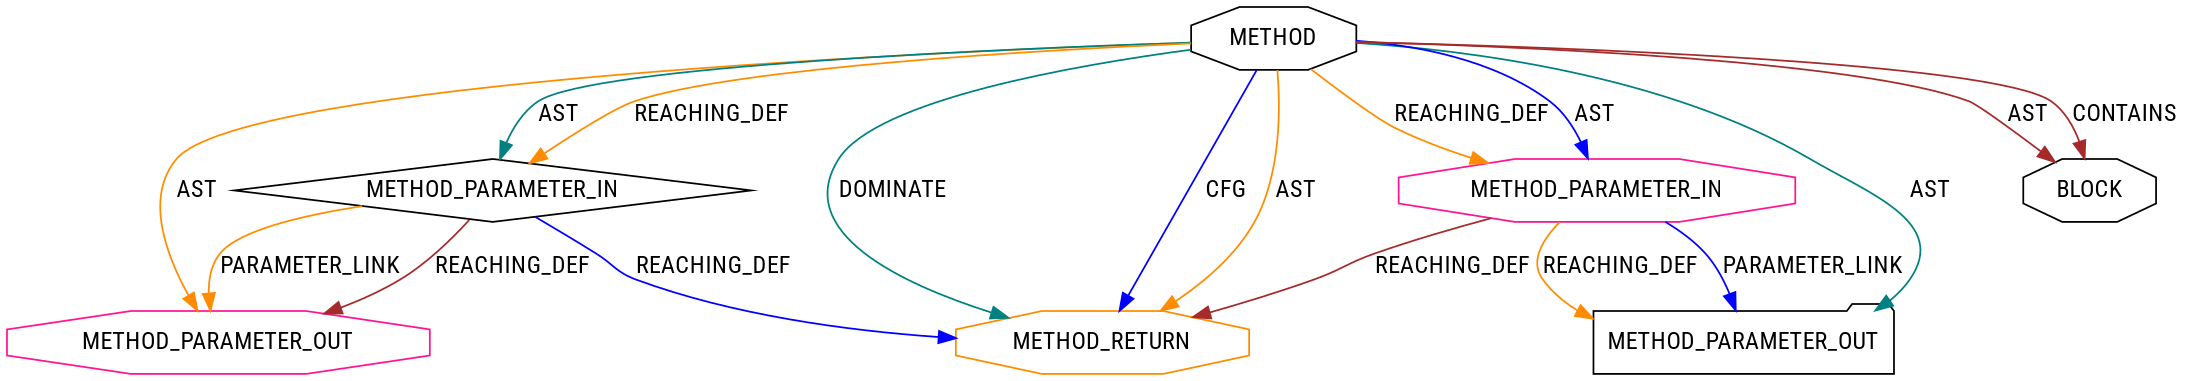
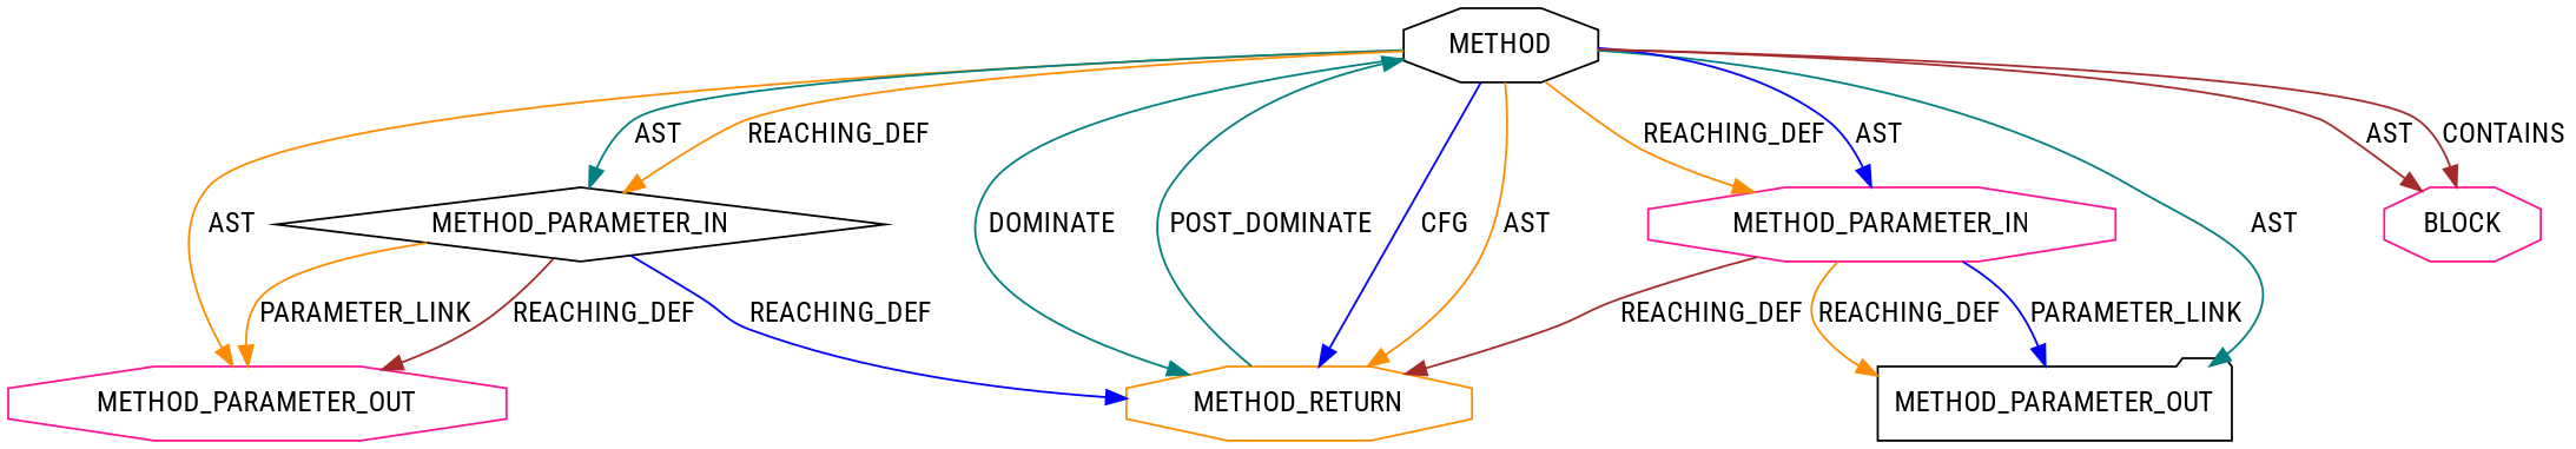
  digraph {
    fontname="Roboto Condensed"
    node [CODE="<empty>" ORDER=1 color=black fontname="Roboto Condensed" shape=octagon EVALUATION_STRATEGY=BY_VALUE IS_VARIADIC=false TYPE_FULL_NAME=ANY]
    edge [color=darkorange fontname="Roboto Condensed"]
    n1 [AST_PARENT_FULL_NAME="<global>" AST_PARENT_TYPE=NAMESPACE_BLOCK FILENAME="<empty>" FULL_NAME=round_down IS_EXTERNAL=true NAME=round_down ORDER=0 label=METHOD EVALUATION_STRATEGY="" IS_VARIADIC="" TYPE_FULL_NAME=""]
    n2 [CODE=p1 INDEX=1 NAME=p1 color=deeppink label=METHOD_PARAMETER_OUT]
    n3 [CODE=p1 INDEX=1 NAME=p1 label=METHOD_PARAMETER_IN shape=diamond]
    n4 [CODE=p2 INDEX=2 NAME=p2 ORDER=2 label=METHOD_PARAMETER_OUT shape=folder]
    n5 [CODE=p2 INDEX=2 NAME=p2 ORDER=2 color=deeppink label=METHOD_PARAMETER_IN]
-   n6 [ARGUMENT_INDEX=1 label=BLOCK EVALUATION_STRATEGY="" IS_VARIADIC=""]
+   n6 [ARGUMENT_INDEX=1 color=deeppink label=BLOCK EVALUATION_STRATEGY="" IS_VARIADIC=""]
    n7 [CODE=RET ORDER=2 color=darkorange label=METHOD_RETURN IS_VARIADIC=""]
    n1 -> n2 [label=AST]
    n1 -> n3 [color=teal label=AST]
    n1 -> n3 [label=REACHING_DEF]
    n1 -> n4 [color=teal label=AST]
    n1 -> n5 [label=REACHING_DEF]
    n1 -> n5 [color=blue label=AST]
    n1 -> n6 [color=brown label=AST]
    n1 -> n6 [color=brown label=CONTAINS]
    n1 -> n7 [color=teal label=DOMINATE]
    n1 -> n7 [color=blue label=CFG]
    n1 -> n7 [label=AST]
    n3 -> n2 [label=PARAMETER_LINK]
    n3 -> n2 [VARIABLE=p1 color=brown label=REACHING_DEF]
    n3 -> n7 [VARIABLE=p1 color=blue label=REACHING_DEF]
    n5 -> n4 [color=blue label=PARAMETER_LINK]
    n5 -> n4 [VARIABLE=p2 label=REACHING_DEF]
    n5 -> n7 [VARIABLE=p2 color=brown label=REACHING_DEF]
+   n7 -> n1 [color=teal label=POST_DOMINATE]
  }
